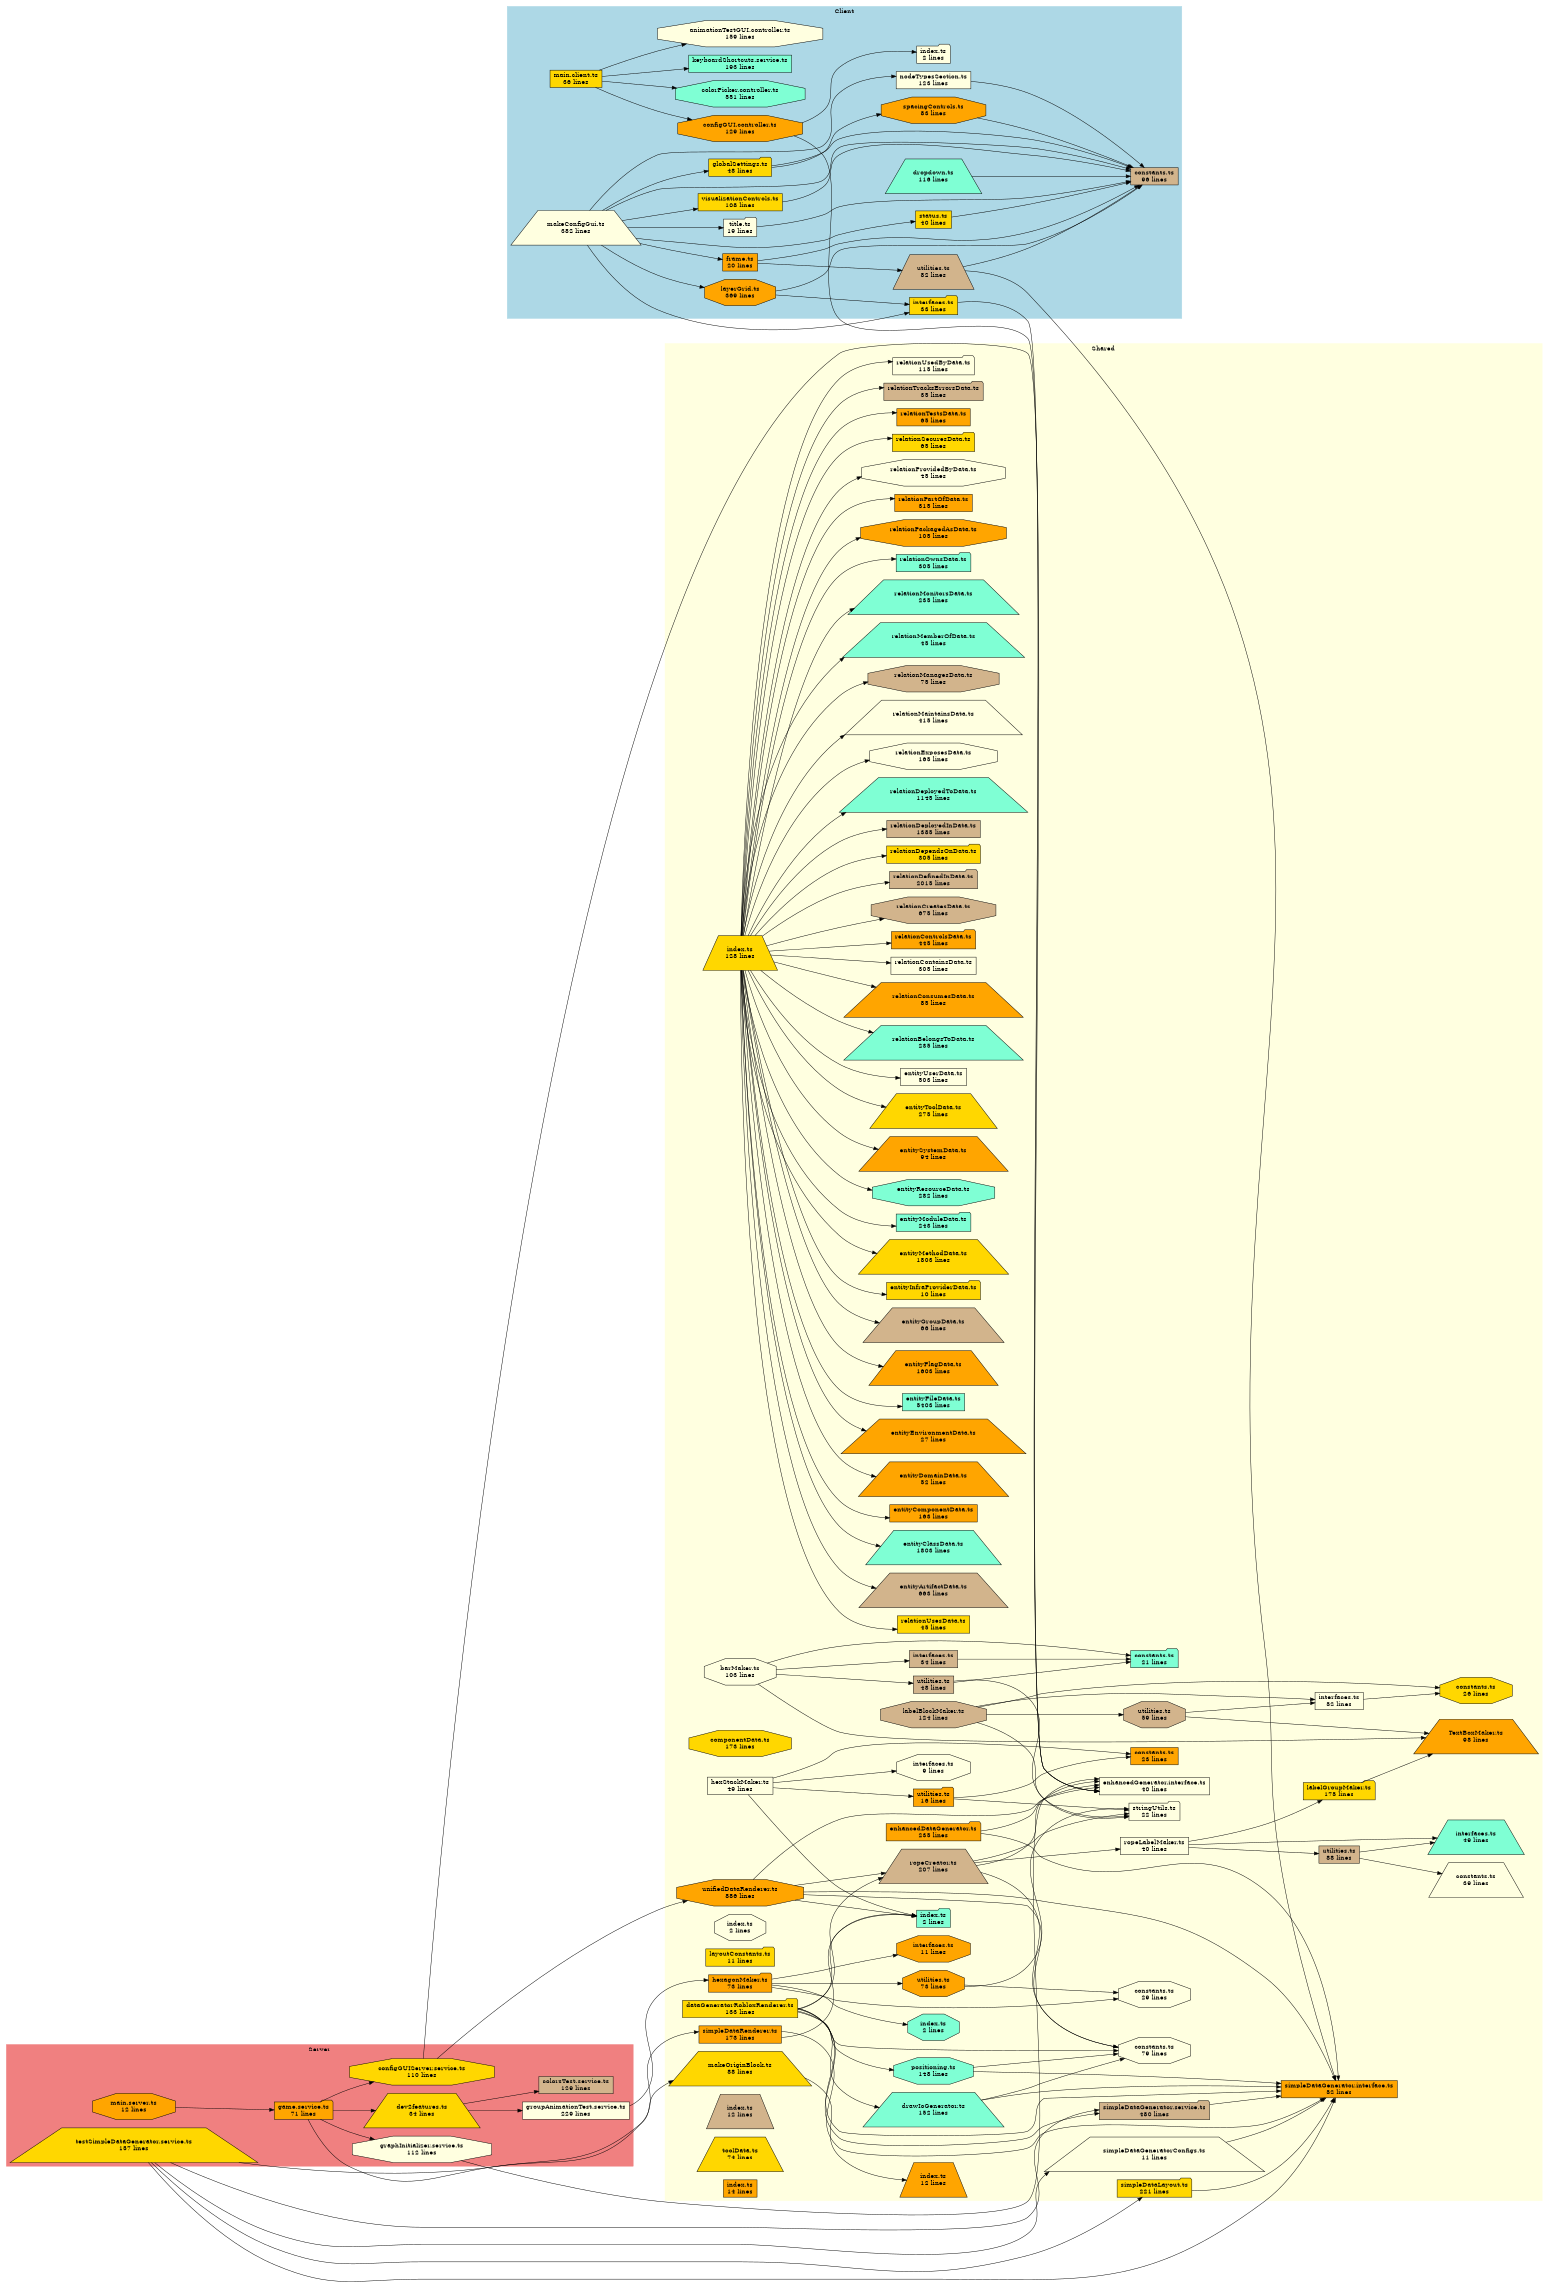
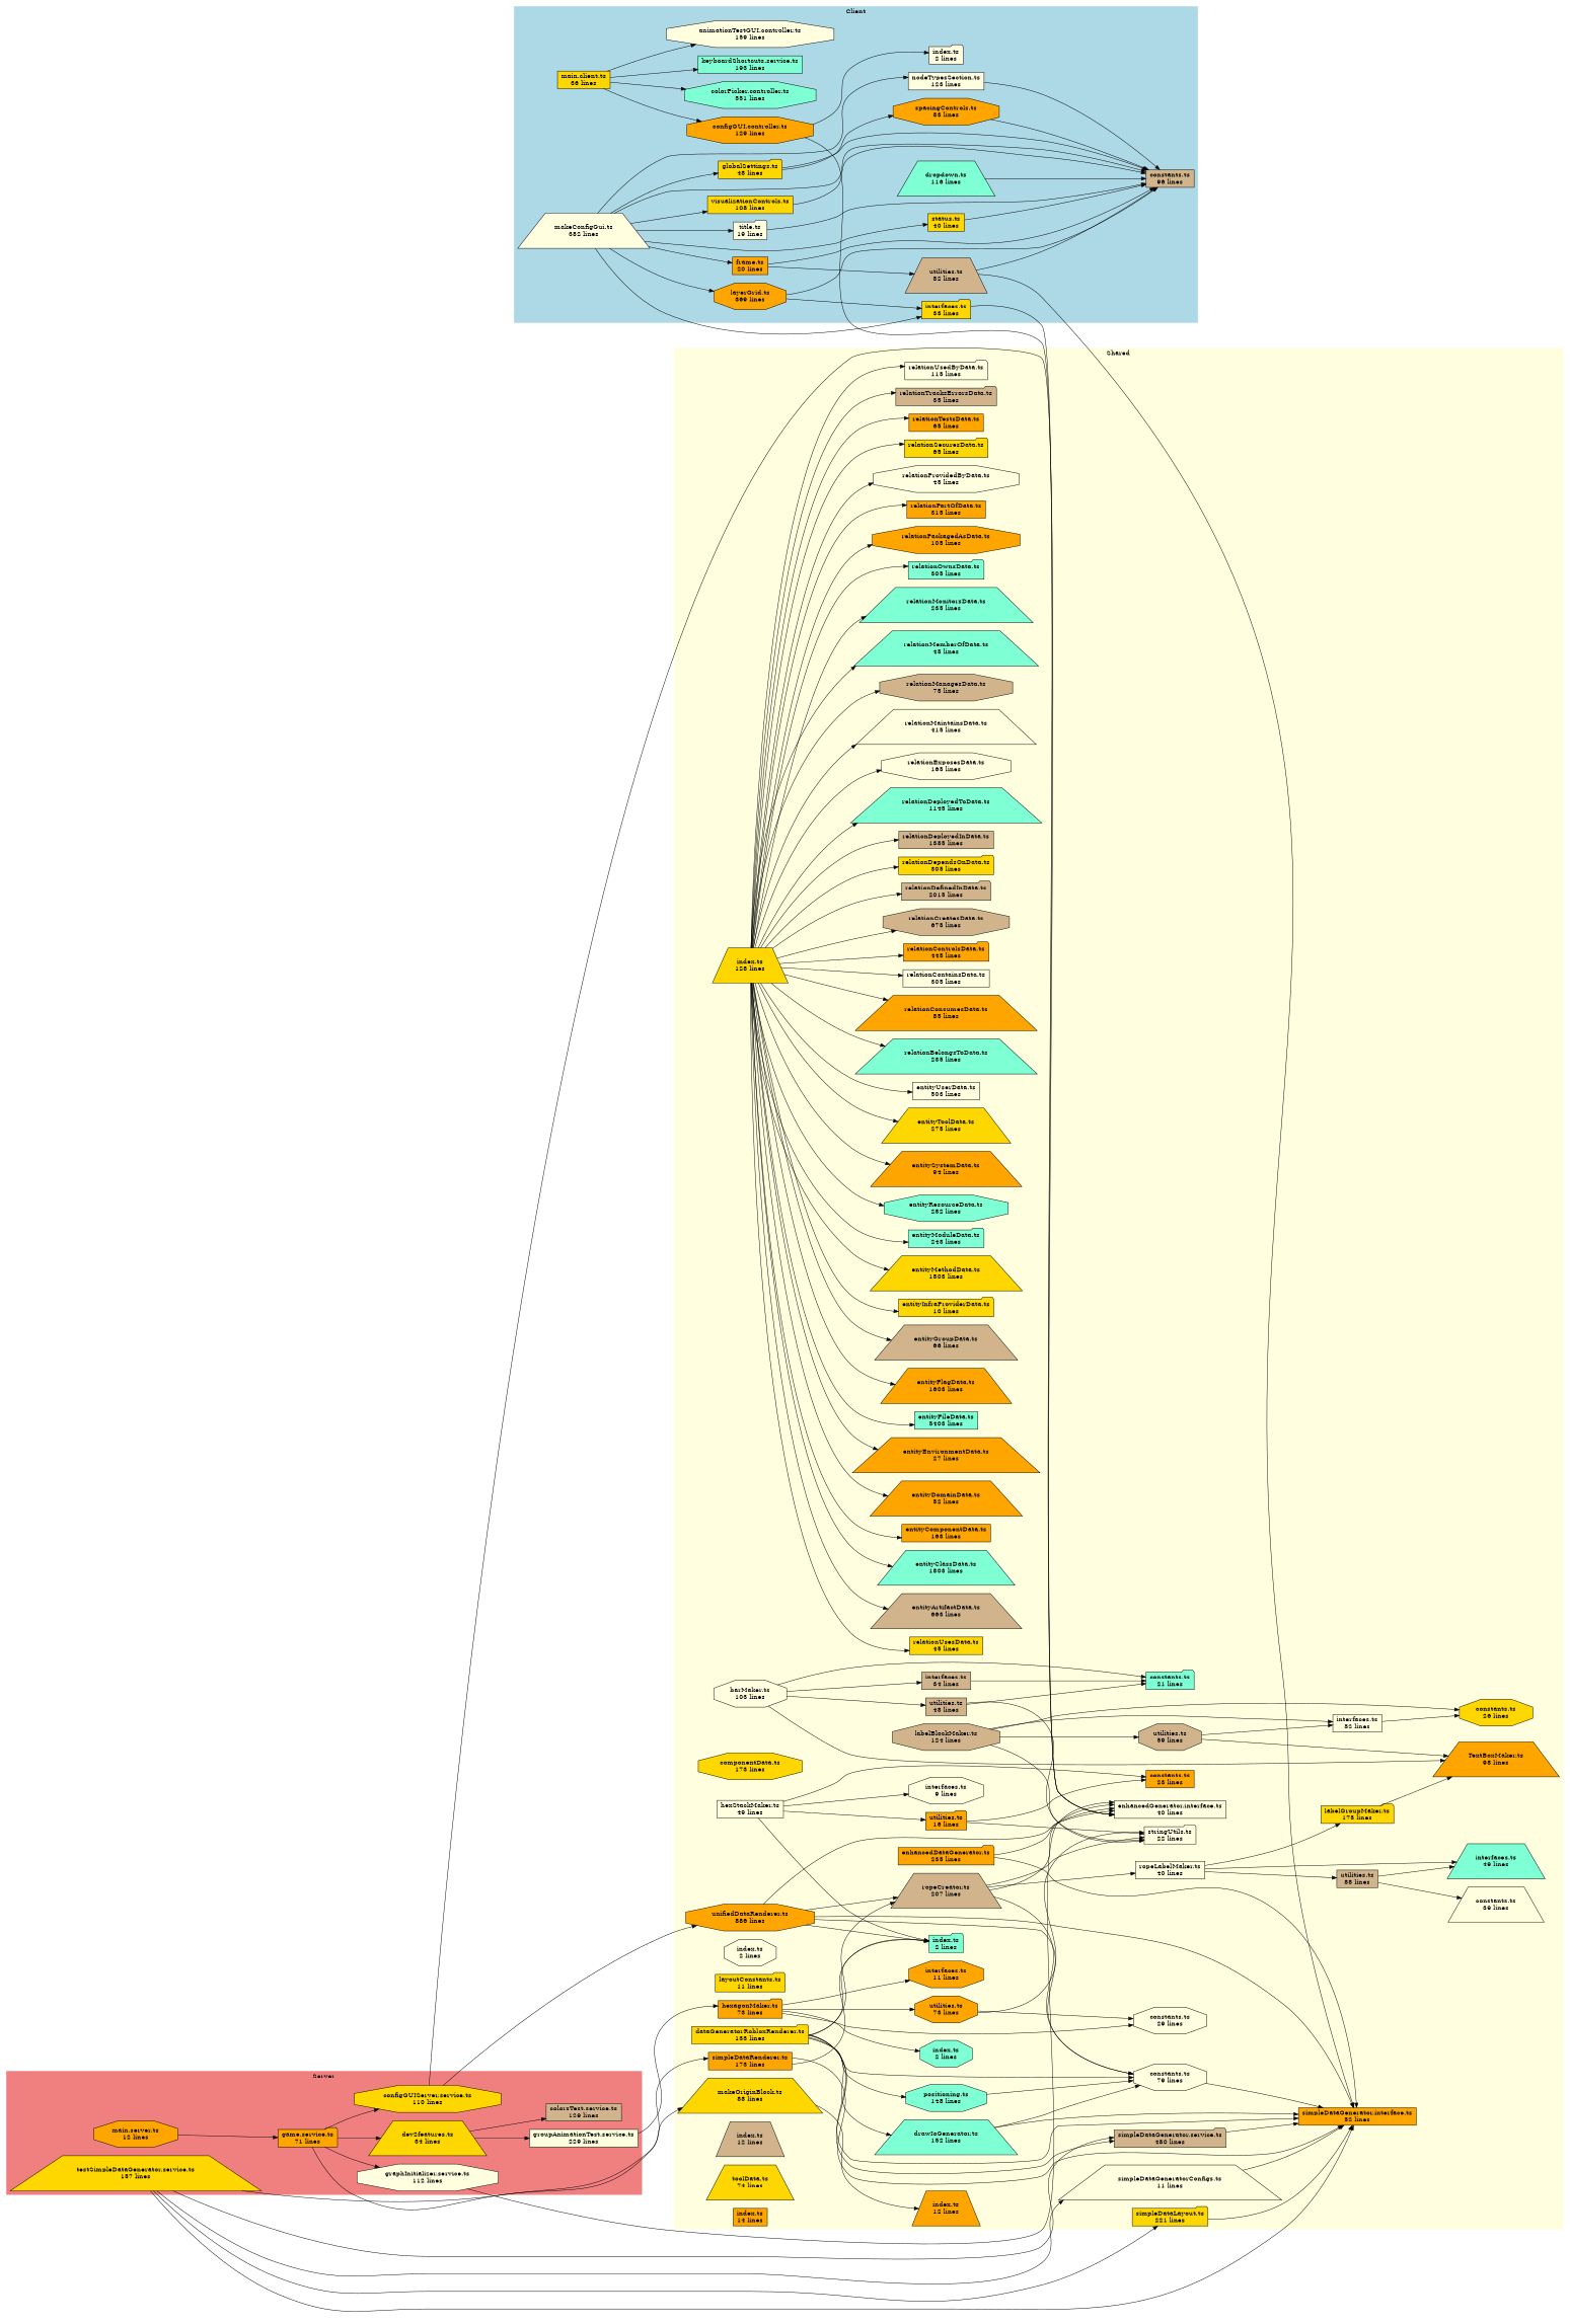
  digraph {
    rankdir=LR
    node [fillcolor=orange shape=trapezium style=filled]
    n1 [fillcolor=lightyellow label="animationTestGUI.controller.ts\n159 lines" shape=octagon]
    n2 [fillcolor=aquamarine label="colorPicker.controller.ts\n551 lines" shape=octagon]
    n3 [label="configGUI.controller.ts\n129 lines" shape=octagon]
    n4 [fillcolor=gold label="main.client.ts\n36 lines" shape=box]
    n5 [fillcolor=aquamarine label="dropdown.ts\n116 lines"]
    n6 [label="frame.ts\n20 lines" shape=box]
    n7 [fillcolor=gold label="globalSettings.ts\n48 lines" shape=folder]
    n8 [label="layerGrid.ts\n369 lines" shape=octagon]
    n9 [fillcolor=lightyellow label="nodeTypesSection.ts\n123 lines" shape=box]
    n10 [label="spacingControls.ts\n83 lines" shape=octagon]
    n11 [fillcolor=gold label="status.ts\n40 lines" shape=box]
    n12 [fillcolor=lightyellow label="title.ts\n19 lines" shape=folder]
    n13 [fillcolor=gold label="visualizationControls.ts\n108 lines" shape=box]
    n14 [fillcolor=tan label="constants.ts\n96 lines" shape=box]
    n15 [fillcolor=lightyellow label="index.ts\n2 lines" shape=folder]
    n16 [fillcolor=gold label="interfaces.ts\n33 lines" shape=folder]
    n17 [fillcolor=lightyellow label="makeConfigGui.ts\n382 lines"]
    n18 [fillcolor=tan label="utilities.ts\n82 lines"]
    n19 [fillcolor=aquamarine label="keyboardShortcuts.service.ts\n193 lines" shape=box]
    n20 [label="main.server.ts\n12 lines" shape=octagon]
    n21 [fillcolor=tan label="colorsTest.service.ts\n129 lines" shape=box]
    n22 [fillcolor=gold label="configGUIServer.service.ts\n110 lines" shape=octagon]
    n23 [fillcolor=lightyellow label="graphInitializer.service.ts\n112 lines" shape=octagon]
    n24 [fillcolor=lightyellow label="groupAnimationTest.service.ts\n229 lines" shape=box]
    n25 [fillcolor=gold label="dev2features.ts\n34 lines"]
    n26 [label="game.service.ts\n71 lines" shape=folder]
    n27 [fillcolor=gold label="testSimpleDataGenerator.service.ts\n157 lines"]
    n28 [fillcolor=lightyellow label="simpleDataGeneratorConfigs.ts\n11 lines"]
    n29 [fillcolor=tan label="entityArtifactData.ts\n663 lines"]
    n30 [fillcolor=aquamarine label="entityClassData.ts\n1803 lines"]
    n31 [label="entityComponentData.ts\n163 lines" shape=box]
    n32 [label="entityDomainData.ts\n52 lines"]
    n33 [label="entityEnvironmentData.ts\n27 lines"]
    n34 [fillcolor=aquamarine label="entityFileData.ts\n5403 lines" shape=box]
    n35 [label="entityFlagData.ts\n1603 lines"]
    n36 [fillcolor=tan label="entityGroupData.ts\n66 lines"]
    n37 [fillcolor=gold label="entityInfraProviderData.ts\n10 lines" shape=folder]
    n38 [fillcolor=gold label="entityMethodData.ts\n1803 lines"]
    n39 [fillcolor=aquamarine label="entityModuleData.ts\n243 lines" shape=folder]
    n40 [fillcolor=aquamarine label="entityResourceData.ts\n282 lines" shape=octagon]
    n41 [label="entitySystemData.ts\n94 lines"]
    n42 [fillcolor=gold label="entityToolData.ts\n275 lines"]
    n43 [fillcolor=lightyellow label="entityUserData.ts\n503 lines" shape=box]
    n44 [fillcolor=gold label="index.ts\n128 lines"]
    n45 [fillcolor=aquamarine label="relationBelongsToData.ts\n235 lines"]
    n46 [label="relationConsumesData.ts\n85 lines"]
    n47 [fillcolor=lightyellow label="relationContainsData.ts\n305 lines" shape=box]
    n48 [label="relationControlsData.ts\n445 lines" shape=folder]
    n49 [fillcolor=tan label="relationCreatesData.ts\n675 lines" shape=octagon]
    n50 [fillcolor=tan label="relationDefinedInData.ts\n2015 lines" shape=folder]
    n51 [fillcolor=gold label="relationDependsOnData.ts\n305 lines" shape=folder]
    n52 [fillcolor=tan label="relationDeployedInData.ts\n1385 lines" shape=box]
    n53 [fillcolor=aquamarine label="relationDeployedToData.ts\n1145 lines"]
    n54 [fillcolor=lightyellow label="relationExposesData.ts\n165 lines" shape=octagon]
    n55 [fillcolor=lightyellow label="relationMaintainsData.ts\n415 lines"]
    n56 [fillcolor=tan label="relationManagesData.ts\n75 lines" shape=octagon]
    n57 [fillcolor=aquamarine label="relationMemberOfData.ts\n45 lines"]
    n58 [fillcolor=aquamarine label="relationMonitorsData.ts\n235 lines"]
    n59 [fillcolor=aquamarine label="relationOwnsData.ts\n305 lines" shape=folder]
    n60 [label="relationPackagedAsData.ts\n105 lines" shape=octagon]
    n61 [label="relationPartOfData.ts\n315 lines" shape=box]
    n62 [fillcolor=lightyellow label="relationProvidedByData.ts\n45 lines" shape=octagon]
    n63 [fillcolor=gold label="relationSecuresData.ts\n65 lines" shape=folder]
    n64 [label="relationTestsData.ts\n65 lines" shape=box]
    n65 [fillcolor=tan label="relationTracksErrorsData.ts\n35 lines" shape=folder]
    n66 [fillcolor=lightyellow label="relationUsedByData.ts\n115 lines" shape=folder]
    n67 [fillcolor=gold label="relationUsesData.ts\n45 lines" shape=box]
    n68 [fillcolor=lightyellow label="enhancedGenerator.interface.ts\n40 lines" shape=box]
    n69 [label="simpleDataGenerator.interface.ts\n52 lines" shape=box]
    n70 [fillcolor=lightyellow label="barMaker.ts\n103 lines" shape=octagon]
    n71 [fillcolor=aquamarine label="constants.ts\n21 lines" shape=folder]
    n72 [fillcolor=aquamarine label="index.ts\n2 lines" shape=octagon]
    n73 [fillcolor=tan label="interfaces.ts\n34 lines" shape=box]
    n74 [fillcolor=tan label="utilities.ts\n48 lines" shape=box]
    n75 [fillcolor=gold label="componentData.ts\n173 lines" shape=octagon]
    n76 [label="enhancedDataGenerator.ts\n235 lines" shape=folder]
    n77 [fillcolor=lightyellow label="constants.ts\n29 lines" shape=octagon]
    n78 [label="hexagonMaker.ts\n73 lines" shape=folder]
    n79 [fillcolor=aquamarine label="index.ts\n2 lines" shape=folder]
    n80 [label="interfaces.ts\n11 lines" shape=octagon]
    n81 [label="utilities.ts\n73 lines" shape=octagon]
    n82 [label="constants.ts\n23 lines" shape=box]
    n83 [fillcolor=lightyellow label="hexStackMaker.ts\n49 lines" shape=box]
    n84 [fillcolor=lightyellow label="index.ts\n2 lines" shape=octagon]
    n85 [fillcolor=lightyellow label="interfaces.ts\n9 lines" shape=octagon]
    n86 [label="utilities.ts\n16 lines" shape=folder]
    n87 [fillcolor=gold label="constants.ts\n26 lines" shape=octagon]
    n88 [label="index.ts\n12 lines"]
    n89 [fillcolor=lightyellow label="interfaces.ts\n52 lines" shape=box]
    n90 [fillcolor=tan label="labelBlockMaker.ts\n124 lines" shape=octagon]
    n91 [fillcolor=tan label="utilities.ts\n59 lines" shape=octagon]
    n92 [fillcolor=gold label="labelGroupMaker.ts\n175 lines" shape=folder]
    n93 [fillcolor=gold label="simpleDataLayout.ts\n221 lines" shape=folder]
    n94 [fillcolor=gold label="layoutConstants.ts\n11 lines" shape=folder]
    n95 [fillcolor=gold label="makeOriginBlock.ts\n88 lines"]
    n96 [fillcolor=gold label="dataGeneratorRobloxRenderer.ts\n133 lines" shape=folder]
    n97 [fillcolor=lightyellow label="constants.ts\n79 lines" shape=octagon]
    n98 [fillcolor=aquamarine label="drawIoGenerator.ts\n152 lines"]
    n99 [fillcolor=aquamarine label="positioning.ts\n148 lines" shape=octagon]
    n100 [fillcolor=tan label="ropeCreator.ts\n207 lines"]
    n101 [label="simpleDataRenderer.ts\n173 lines" shape=box]
    n102 [label="unifiedDataRenderer.ts\n886 lines" shape=octagon]
    n103 [fillcolor=lightyellow label="constants.ts\n39 lines"]
    n104 [fillcolor=tan label="index.ts\n12 lines"]
    n105 [fillcolor=aquamarine label="interfaces.ts\n49 lines"]
    n106 [fillcolor=lightyellow label="ropeLabelMaker.ts\n40 lines" shape=box]
    n107 [fillcolor=tan label="utilities.ts\n88 lines" shape=box]
    n108 [label="TextBoxMaker.ts\n98 lines"]
    n109 [fillcolor=gold label="toolData.ts\n74 lines"]
    n110 [fillcolor=tan label="simpleDataGenerator.service.ts\n480 lines" shape=folder]
    n111 [label="index.ts\n14 lines" shape=box]
    n112 [fillcolor=lightyellow label="stringUtils.ts\n22 lines" shape=folder]
    subgraph cluster_1 {
      color=lightblue
      label=Client
      style=filled
      n1
      n2
      n3
      n4
      n5
      n6
      n7
      n8
      n9
      n10
      n11
      n12
      n13
      n14
      n15
      n16
      n17
      n18
      n19
    }
    subgraph cluster_2 {
      color=lightcoral
      label=Server
      style=filled
      n20
      n21
      n22
      n23
      n24
      n25
      n26
      n27
    }
    subgraph cluster_3 {
      color=lightyellow
      label=Shared
      style=filled
      n28
      n29
      n30
      n31
      n32
      n33
      n34
      n35
      n36
      n37
      n38
      n39
      n40
      n41
      n42
      n43
      n44
      n45
      n46
      n47
      n48
      n49
      n50
      n51
      n52
      n53
      n54
      n55
      n56
      n57
      n58
      n59
      n60
      n61
      n62
      n63
      n64
      n65
      n66
      n67
      n68
      n69
      n70
      n71
      n72
      n73
      n74
      n75
      n76
      n77
      n78
      n79
      n80
      n81
      n82
      n83
      n84
      n85
      n86
      n87
      n88
      n89
      n90
      n91
      n92
      n93
      n94
      n95
      n96
      n97
      n98
      n99
      n100
      n101
      n102
      n103
      n104
      n105
      n106
      n107
      n108
      n109
      n110
      n111
      n112
    }
    n3 -> n15
    n3 -> n68
    n4 -> n1
    n4 -> n2
    n4 -> n3
    n4 -> n19
    n5 -> n14
    n6 -> n14
    n6 -> n18
    n7 -> n10
    n7 -> n14
    n8 -> n14
    n8 -> n16
    n9 -> n14
    n10 -> n14
    n11 -> n14
    n12 -> n14
    n13 -> n14
    n16 -> n68
    n17 -> n6
    n17 -> n7
    n17 -> n8
    n17 -> n9
    n17 -> n11
    n17 -> n12
    n17 -> n13
    n17 -> n14
    n17 -> n16
    n18 -> n14
    n18 -> n69
    n20 -> n26
    n22 -> n68
    n22 -> n102
    n23 -> n68
    n24 -> n78
    n25 -> n21
    n25 -> n24
    n26 -> n22
    n26 -> n23
    n26 -> n25
    n26 -> n95
    n27 -> n28
    n27 -> n69
    n27 -> n93
    n27 -> n101
    n27 -> n110
    n28 -> n69
    n44 -> n29
    n44 -> n30
    n44 -> n31
    n44 -> n32
    n44 -> n33
    n44 -> n34
    n44 -> n35
    n44 -> n36
    n44 -> n37
    n44 -> n38
    n44 -> n39
    n44 -> n40
    n44 -> n41
    n44 -> n42
    n44 -> n43
    n44 -> n45
    n44 -> n46
    n44 -> n47
    n44 -> n48
    n44 -> n49
    n44 -> n50
    n44 -> n51
    n44 -> n52
    n44 -> n53
    n44 -> n54
    n44 -> n55
    n44 -> n56
    n44 -> n57
    n44 -> n58
    n44 -> n59
    n44 -> n60
    n44 -> n61
    n44 -> n62
    n44 -> n63
    n44 -> n64
    n44 -> n65
    n44 -> n66
    n44 -> n67
    n70 -> n71
    n70 -> n73
    n70 -> n74
    n70 -> n108
    n73 -> n71
    n74 -> n71
    n74 -> n112
    n76 -> n68
    n76 -> n69
    n78 -> n72
    n78 -> n77
    n78 -> n80
    n78 -> n81
    n81 -> n77
    n81 -> n112
    n83 -> n79
    n83 -> n82
    n83 -> n85
    n83 -> n86
    n86 -> n82
    n86 -> n112
    n89 -> n87
    n90 -> n87
    n90 -> n89
    n90 -> n91
    n90 -> n112
    n91 -> n89
    n91 -> n108
    n92 -> n108
    n93 -> n69
    n95 -> n88
    n96 -> n69
    n96 -> n79
    n96 -> n97
    n96 -> n98
    n96 -> n99
    n96 -> n100
    n96 -> n110
    n98 -> n69
    n98 -> n97
-   n99 -> n69
+   n97 -> n69
    n99 -> n97
    n100 -> n68
    n100 -> n97
    n100 -> n106
    n100 -> n112
    n101 -> n69
    n101 -> n79
    n102 -> n68
    n102 -> n69
    n102 -> n79
    n102 -> n97
    n102 -> n100
    n106 -> n92
    n106 -> n105
    n106 -> n107
    n107 -> n103
    n107 -> n105
    n110 -> n69
  }
